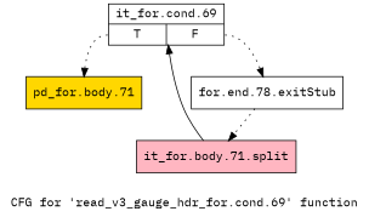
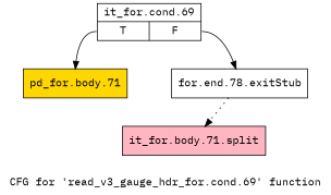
  digraph {
    fontname="IBM Plex Mono"
    label="CFG for 'read_v3_gauge_hdr_for.cond.69' function"
    node [fillcolor=white fontname="IBM Plex Mono" shape=record style=filled]
    edge [fontname="IBM Plex Mono" style=solid]
    n1 [label="{it_for.cond.69|{<s0>T|<s1>F}}"]
    n2 [label="{for.end.78.exitStub}"]
    n3 [fillcolor=gold label="{pd_for.body.71}"]
    n4 [fillcolor=lightpink label="{it_for.body.71.split}"]
-   n1 -> n2 [style=dotted tailport=s1]
-   n1 -> n3 [style=dotted tailport=s0]
+   n1 -> n2 [tailport=s1]
+   n1 -> n3 [tailport=s0]
    n2 -> n4 [style=dotted]
-   n4 -> n1
  }
